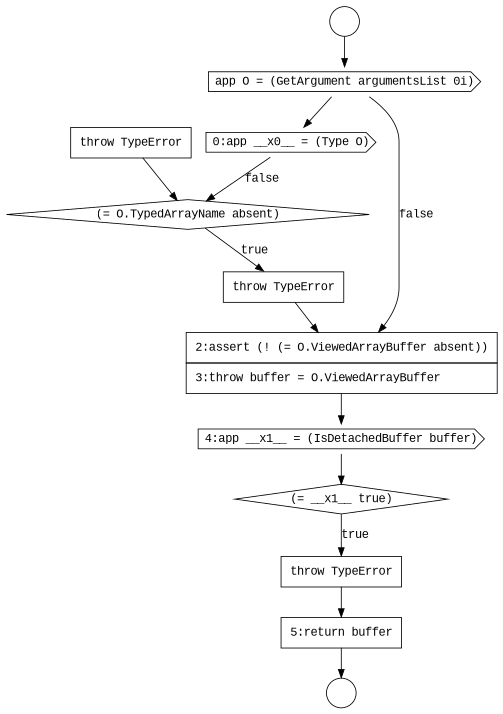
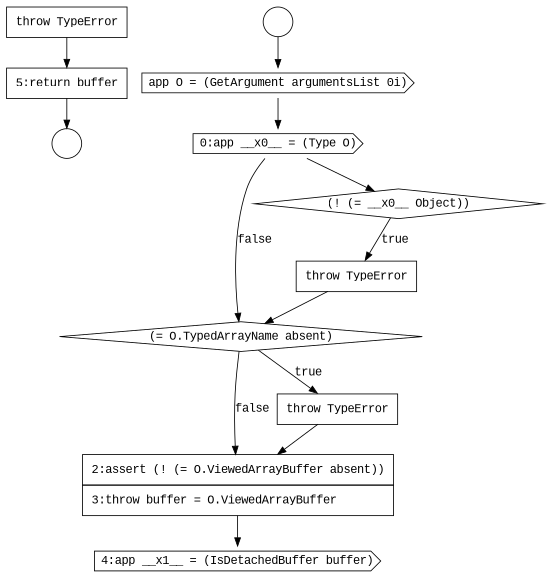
  digraph {
    fontname="Liberation Mono"
    node [color=black fillcolor=white fontname="Liberation Mono" shape=none style=filled]
    edge [color=black fontname="Liberation Mono"]
-   n1 [label=<<font color="black">(= __x1__ true)</font>> shape=diamond]
    n2 [label=<<font color="black">     <table border="0" cellborder="1" cellspacing="0" cellpadding="10">       <tr><td align="left">throw TypeError</td></tr>     </table>   </font>> margin=0]
    n3 [label=<<font color="black">     <table border="0" cellborder="1" cellspacing="0" cellpadding="10">       <tr><td align="left">5:return buffer</td></tr>     </table>   </font>> margin=0]
    n4 [label=" " shape=circle]
    n5 [label=<<font color="black">     <table border="0" cellborder="1" cellspacing="0" cellpadding="10">       <tr><td align="left">throw TypeError</td></tr>     </table>   </font>> margin=0]
    n6 [label=<<font color="black">(= O.TypedArrayName absent)</font>> shape=diamond]
    n7 [label=<<font color="black">     <table border="0" cellborder="1" cellspacing="0" cellpadding="10">       <tr><td align="left">2:assert (! (= O.ViewedArrayBuffer absent))</td></tr>       <tr><td align="left">3:throw buffer = O.ViewedArrayBuffer</td></tr>     </table>   </font>> margin=0]
    n8 [label=<<font color="black">     <table border="0" cellborder="1" cellspacing="0" cellpadding="10">       <tr><td align="left">throw TypeError</td></tr>     </table>   </font>> margin=0]
    n9 [label=<<font color="black">4:app __x1__ = (IsDetachedBuffer buffer)</font>> shape=cds]
    n10 [label=<<font color="black">app O = (GetArgument argumentsList 0i)</font>> shape=cds]
    n11 [label=<<font color="black">0:app __x0__ = (Type O)</font>> shape=cds]
+   n12 [label=<<font color="black">(! (= __x0__ Object))</font>> shape=diamond]
    n13 [label=" " shape=circle]
-   n1 -> n2 [label=<<font color="black">true</font>>]
    n2 -> n3
    n3 -> n4
    n5 -> n6
-   n10 -> n7 [label=<<font color="black">false</font>>]
+   n6 -> n7 [label=<<font color="black">false</font>>]
    n6 -> n8 [label=<<font color="black">true</font>>]
    n7 -> n9
    n8 -> n7
-   n9 -> n1
    n10 -> n11
    n11 -> n6 [label=<<font color="black">false</font>>]
+   n11 -> n12
+   n12 -> n5 [label=<<font color="black">true</font>>]
    n13 -> n10
  }
